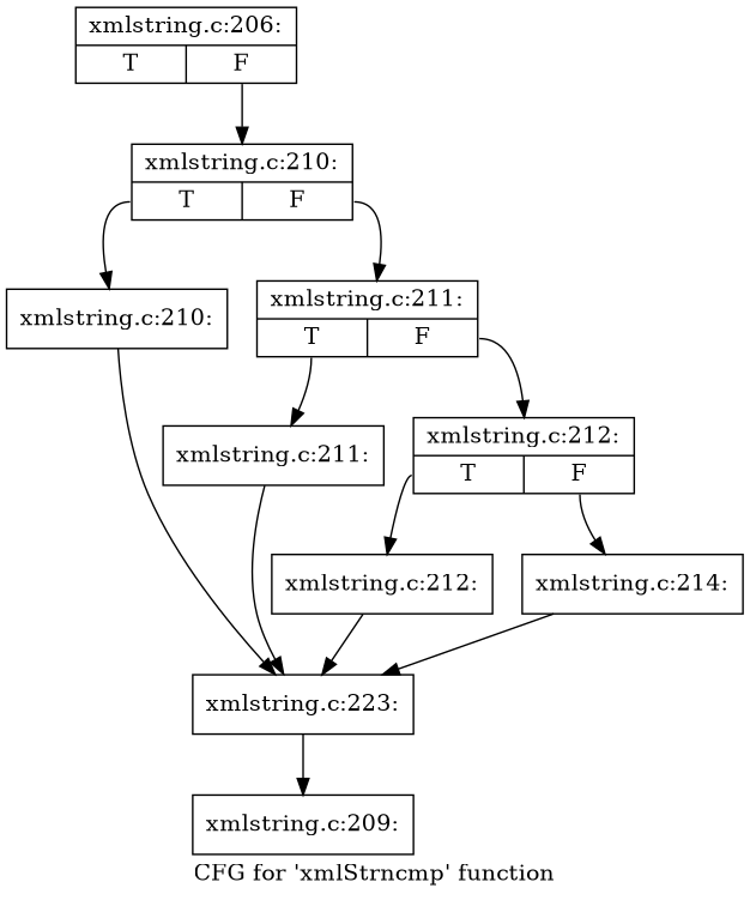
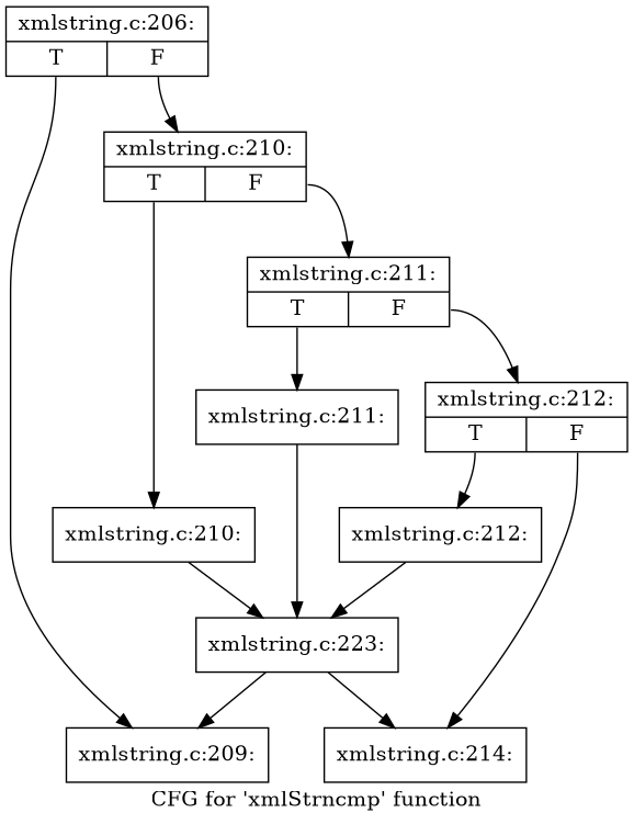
  digraph {
    label="CFG for 'xmlStrncmp' function"
    node [shape=record]
    n1 [label="{xmlstring.c:206:|{<s0>T|<s1>F}}"]
    n2 [label="{xmlstring.c:209:}"]
    n3 [label="{xmlstring.c:210:|{<s0>T|<s1>F}}"]
    n4 [label="{xmlstring.c:210:}"]
    n5 [label="{xmlstring.c:211:|{<s0>T|<s1>F}}"]
    n6 [label="{xmlstring.c:223:}"]
    n7 [label="{xmlstring.c:211:}"]
    n8 [label="{xmlstring.c:212:|{<s0>T|<s1>F}}"]
    n9 [label="{xmlstring.c:212:}"]
    n10 [label="{xmlstring.c:214:}"]
+   n1 -> n2 [tailport=s0]
    n1 -> n3 [tailport=s1]
    n3 -> n4 [tailport=s0]
    n3 -> n5 [tailport=s1]
    n4 -> n6
    n5 -> n7 [tailport=s0]
    n5 -> n8 [tailport=s1]
    n6 -> n2
    n7 -> n6
    n8 -> n9 [tailport=s0]
    n8 -> n10 [tailport=s1]
    n9 -> n6
-   n10 -> n6
+   n6 -> n10
  }
